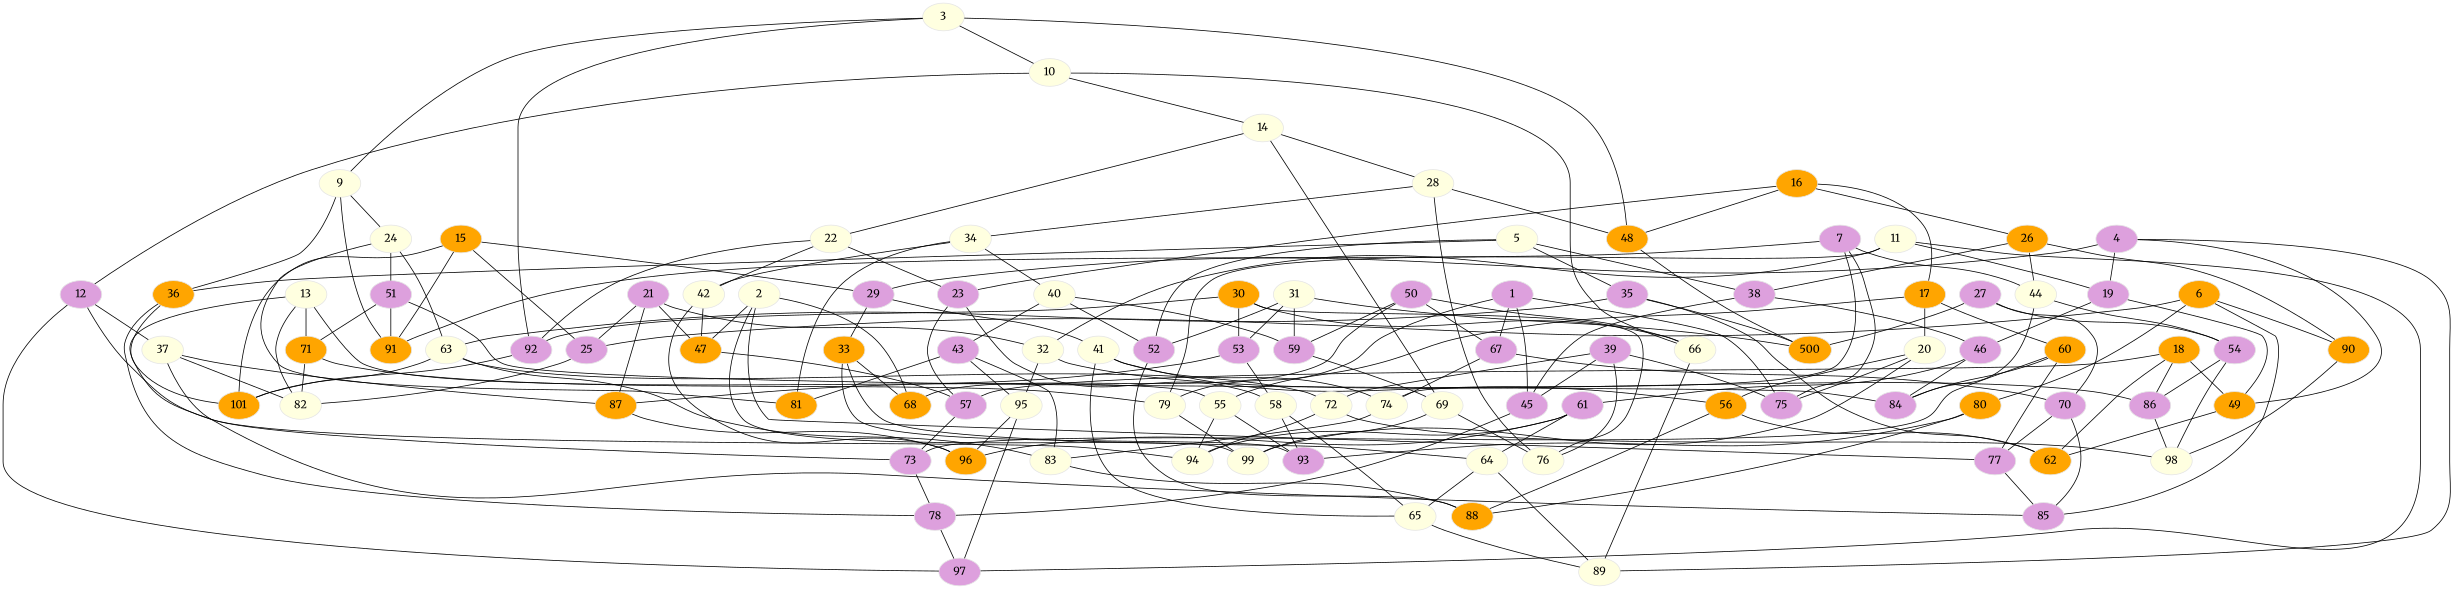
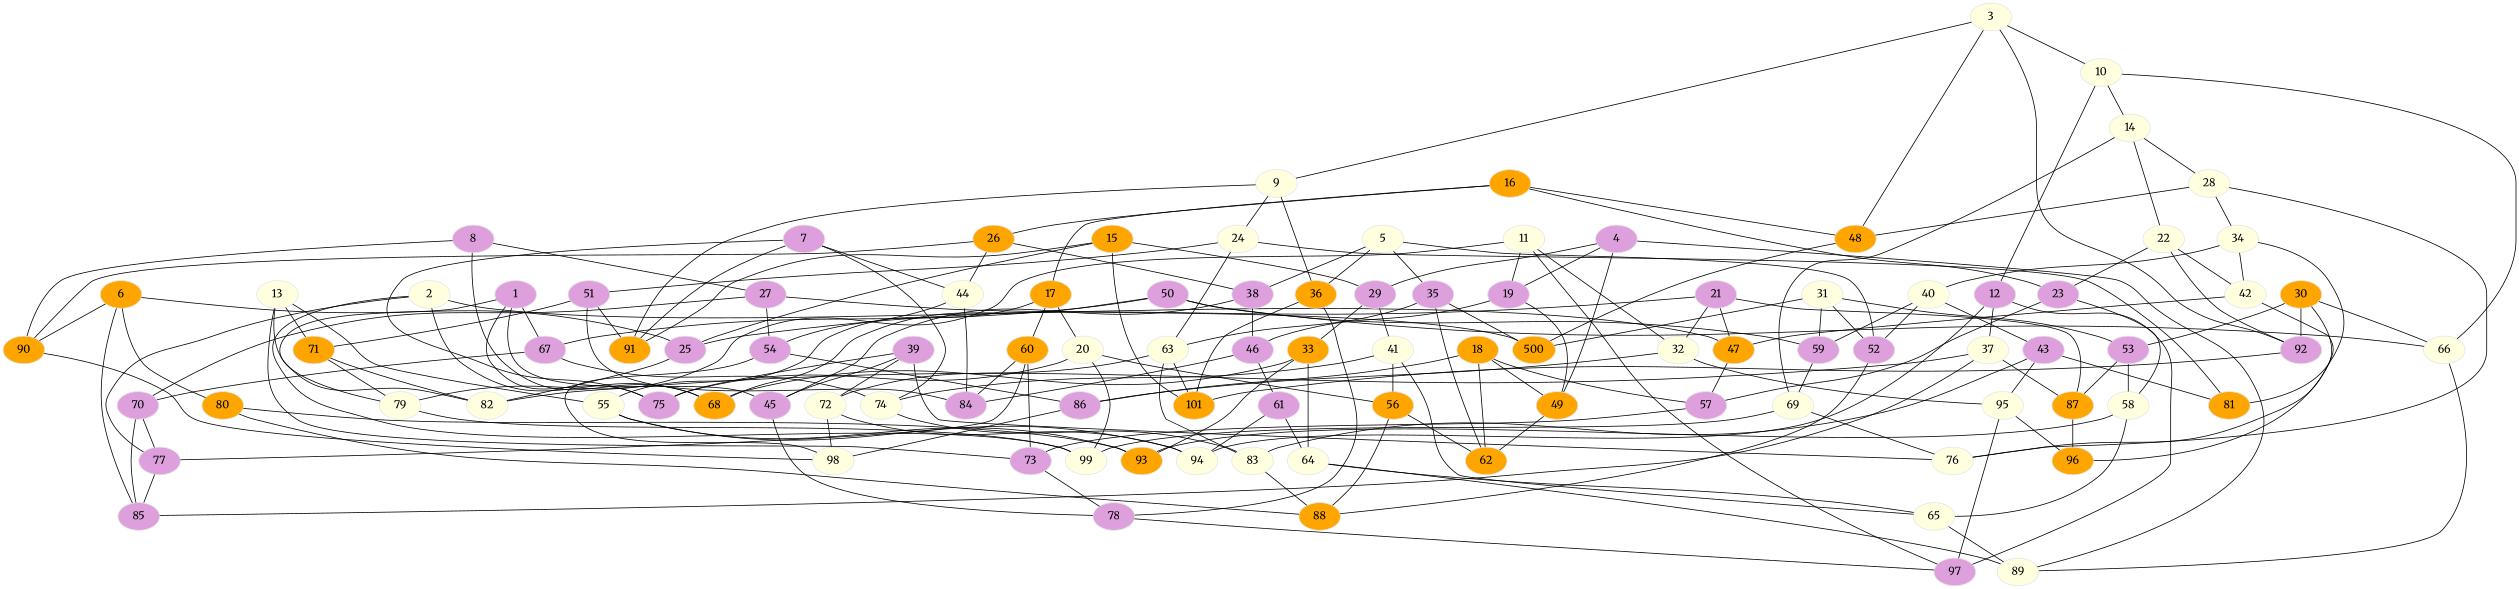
  graph {
    fontname=Merriweather
    node [color=gray90 fillcolor=lightyellow fontname=Merriweather style=filled]
    edge [fontname=Merriweather]
    1 [fillcolor=plum]
    45 [fillcolor=plum]
    67 [fillcolor=plum]
    75 [fillcolor=plum]
    79
    78 [fillcolor=plum]
    74
    70 [fillcolor=plum]
    99
    47 [fillcolor=orange]
    2
    68 [fillcolor=orange]
    77 [fillcolor=plum]
    57 [fillcolor=plum]
    85 [fillcolor=plum]
    3
    9
    10
    48 [fillcolor=orange]
    92 [fillcolor=plum]
    36 [fillcolor=orange]
    91 [fillcolor=orange]
    24
    12 [fillcolor=plum]
    14
    66
    n27 [fillcolor=orange label=500]
    101 [fillcolor=orange]
    4 [fillcolor=plum]
    19 [fillcolor=plum]
    29 [fillcolor=plum]
    49 [fillcolor=orange]
    89
    46 [fillcolor=plum]
    33 [fillcolor=orange]
    41
    62 [fillcolor=orange]
    35 [fillcolor=plum]
    5
    38 [fillcolor=plum]
    52 [fillcolor=plum]
    63
    88 [fillcolor=orange]
    6 [fillcolor=orange]
    25 [fillcolor=plum]
    80 [fillcolor=orange]
    90 [fillcolor=orange]
    82
-   93 [fillcolor=plum]
+   93 [fillcolor=orange]
    98
    7 [fillcolor=plum]
    44
    54 [fillcolor=plum]
    84 [fillcolor=plum]
    83
+   8 [fillcolor=plum]
    27 [fillcolor=plum]
    81 [fillcolor=orange]
    51 [fillcolor=plum]
    97 [fillcolor=plum]
    37
    94
    22
    28
    69
    11
    32
    86 [fillcolor=plum]
    95
    87 [fillcolor=orange]
    13
    55
    71 [fillcolor=orange]
    73 [fillcolor=plum]
    23 [fillcolor=plum]
    42
    34
    76
    15 [fillcolor=orange]
    16 [fillcolor=orange]
    17 [fillcolor=orange]
    26 [fillcolor=orange]
    20
    60 [fillcolor=orange]
    58
    56 [fillcolor=orange]
    18 [fillcolor=orange]
    61 [fillcolor=plum]
    21 [fillcolor=plum]
    96 [fillcolor=orange]
    65
    40
    64
    30 [fillcolor=orange]
    53 [fillcolor=plum]
    31
    59 [fillcolor=plum]
    43 [fillcolor=plum]
    72
    39 [fillcolor=plum]
    50 [fillcolor=plum]
    1 -- 45
    1 -- 67
    1 -- 75
    1 -- 79
    45 -- 78
    67 -- 74
    67 -- 70
    79 -- 99
    78 -- 97
    74 -- 83
    70 -- 77
    70 -- 85
    47 -- 57
    2 -- 99
    2 -- 47
    2 -- 68
    2 -- 77
    77 -- 85
    57 -- 73
    3 -- 9
    3 -- 10
    3 -- 48
    3 -- 92
    9 -- 36
    9 -- 91
    9 -- 24
    10 -- 12
    10 -- 14
    10 -- 66
    48 -- n27
    92 -- 101
    36 -- 78
    36 -- 101
    24 -- 63
    24 -- 81
    24 -- 51
    12 -- 97
    12 -- 37
    12 -- 94
    14 -- 22
    14 -- 28
    14 -- 69
    66 -- 89
    4 -- 19
    4 -- 29
    4 -- 49
    4 -- 89
    19 -- 49
    19 -- 46
    29 -- 33
    29 -- 41
    49 -- 62
    46 -- 84
    46 -- 61
    33 -- 68
    33 -- 93
    33 -- 64
    41 -- 74
    41 -- 56
    41 -- 65
    35 -- n27
    35 -- 62
    35 -- 63
    5 -- 36
    5 -- 35
    5 -- 38
    5 -- 52
    38 -- 45
    38 -- 46
    52 -- 88
    63 -- 101
    63 -- 83
    63 -- 72
    6 -- 85
    6 -- 25
    6 -- 80
    6 -- 90
    25 -- 82
    80 -- 88
    80 -- 93
    90 -- 98
    7 -- 75
    7 -- 74
    7 -- 91
    7 -- 44
    44 -- 54
    44 -- 84
    54 -- 98
    54 -- 86
    83 -- 88
+   8 -- 68
+   8 -- 90
+   8 -- 27
    27 -- 70
    27 -- n27
    27 -- 54
    51 -- 91
    51 -- 84
    51 -- 71
    37 -- 85
    37 -- 82
    37 -- 87
    22 -- 92
    22 -- 23
    22 -- 42
    28 -- 48
    28 -- 34
    28 -- 76
    69 -- 99
    69 -- 76
    11 -- 79
    11 -- 19
    11 -- 97
    11 -- 32
    32 -- 86
    32 -- 95
    86 -- 98
    95 -- 97
    95 -- 96
    87 -- 96
    13 -- 82
    13 -- 55
    13 -- 71
    13 -- 73
    55 -- 93
    55 -- 94
    71 -- 79
    71 -- 82
    73 -- 78
    23 -- 57
    23 -- 58
    42 -- 47
    42 -- 96
    34 -- 81
    34 -- 42
    34 -- 40
    15 -- 91
    15 -- 101
    15 -- 29
    15 -- 25
    16 -- 48
    16 -- 23
    16 -- 17
    16 -- 26
    17 -- 55
    17 -- 20
    17 -- 60
    26 -- 38
    26 -- 90
    26 -- 44
    20 -- 75
    20 -- 99
    20 -- 56
    60 -- 77
    60 -- 84
    60 -- 73
    58 -- 93
    58 -- 65
    56 -- 62
    56 -- 88
    18 -- 57
    18 -- 49
    18 -- 62
    18 -- 86
    61 -- 94
-   61 -- 96
    61 -- 64
    21 -- 47
    21 -- 25
    21 -- 32
    21 -- 87
    65 -- 89
    40 -- 52
    40 -- 59
    40 -- 43
    64 -- 89
    64 -- 65
    30 -- 92
    30 -- 66
    30 -- 76
    30 -- 53
    53 -- 87
    53 -- 58
    31 -- n27
    31 -- 52
    31 -- 53
    31 -- 59
    59 -- 69
    43 -- 83
    43 -- 81
    43 -- 95
    72 -- 98
    72 -- 94
    39 -- 45
    39 -- 75
    39 -- 76
    39 -- 72
    50 -- 67
    50 -- 68
    50 -- 66
    50 -- 59
  }
